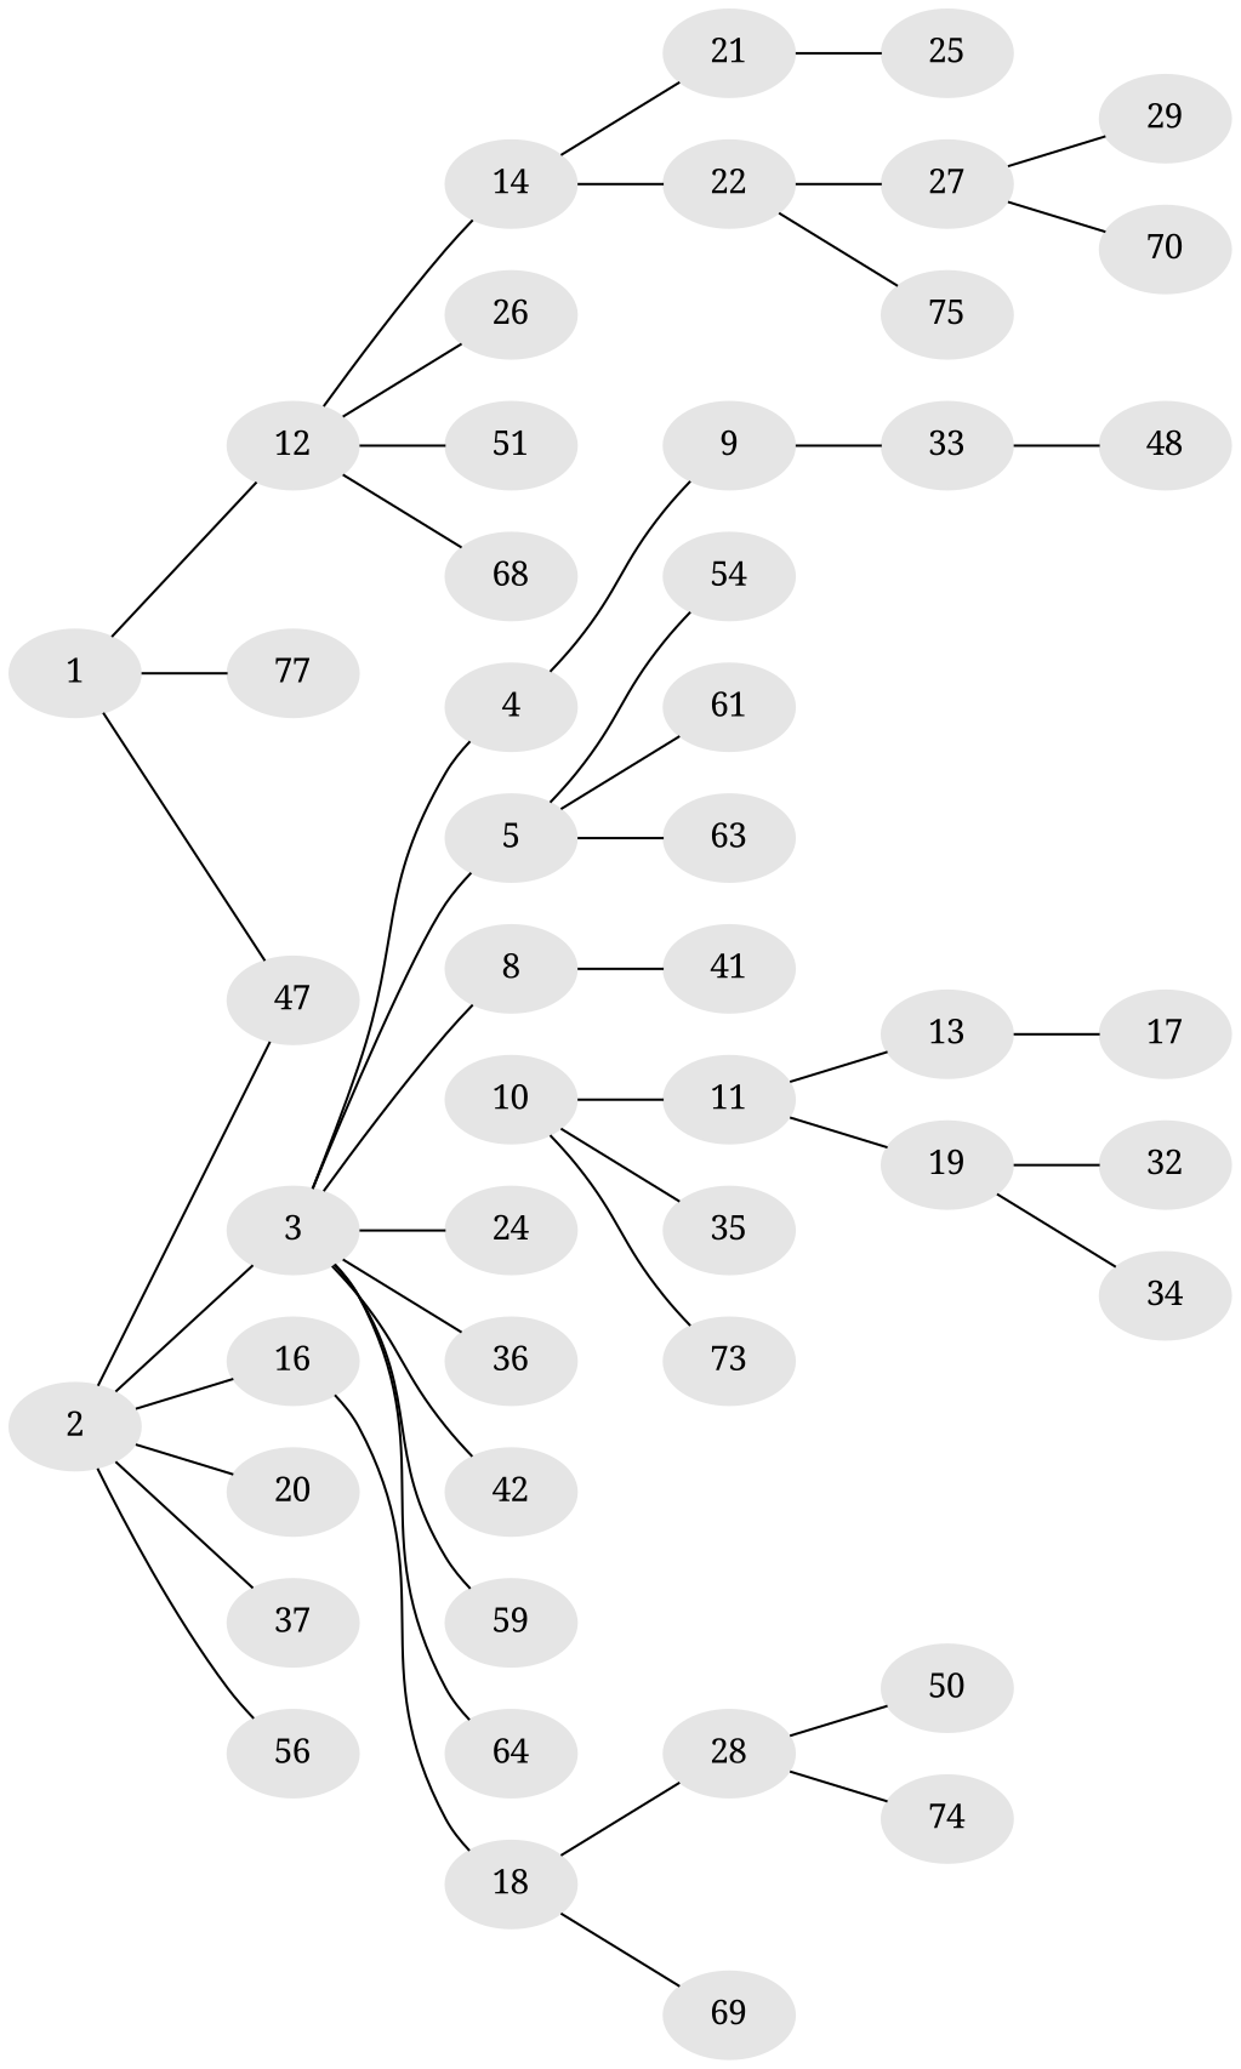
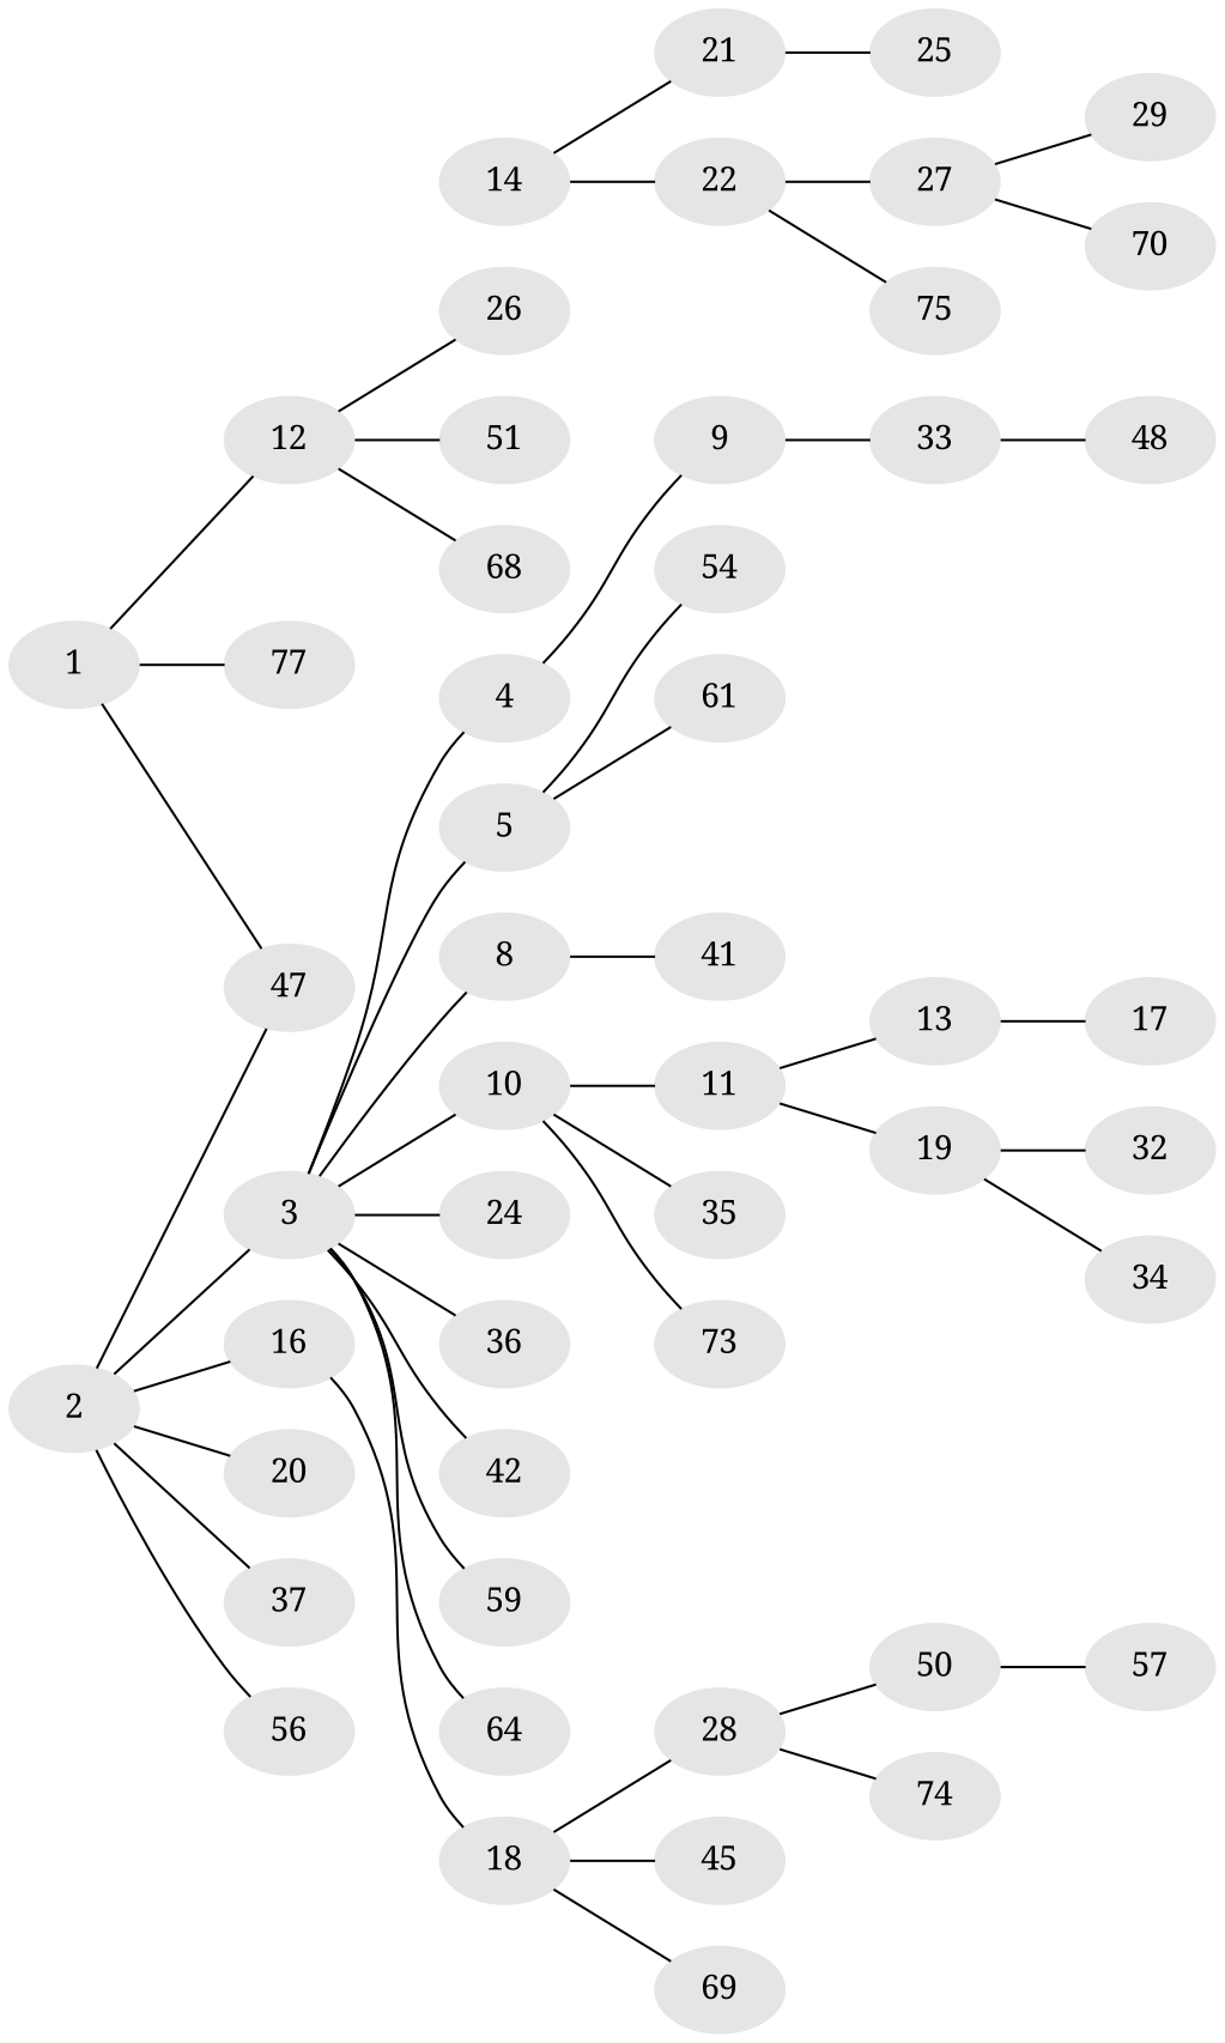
  graph {
    fontname="Noto Serif"
    rankdir=LR
    node [color=gray90 fontname="Noto Serif" style=filled]
    edge [fontname="Noto Serif"]
    1 [super="+31"]
    12 [super="+30"]
    77
    47 [super="+76"]
    2 [super="+23"]
    3 [super="+52"]
    16 [super="+62"]
    20
    37
    56
    14 [super="+71"]
    26 [super="+46"]
    51 [super="+66"]
    68
    4 [super="+6"]
    5 [super="+7"]
    8
    10 [super="+15"]
    24 [super="+40"]
    36
    42 [super="+58"]
    59
    64
    18 [super="+55"]
    9
    54 [super="+65"]
    61
-   63
    41
    11 [super="+44"]
    35
    73
    33 [super="+39"]
    48
    13 [super="+72"]
    19 [super="+49"]
    17
    32
    34
    21
    22 [super="+38"]
    25 [super="+67"]
    27 [super="+60"]
    75
    28 [super="+43"]
+   45
    69
    50 [super="+53"]
    74
    29
    70
+   57
    1 -- 12
    1 -- 77
    1 -- 47
-   12 -- 14
    12 -- 26
    12 -- 51
    12 -- 68
    2 -- 47
    2 -- 3
    2 -- 16
    2 -- 20
    2 -- 37
    2 -- 56
    3 -- 4
    3 -- 5
    3 -- 8
+   3 -- 10
    3 -- 24
    3 -- 36
    3 -- 42
    3 -- 59
    3 -- 64
    16 -- 18
    14 -- 21
    14 -- 22
    4 -- 9
    5 -- 54
    5 -- 61
-   5 -- 63
    8 -- 41
    10 -- 11
    10 -- 35
    10 -- 73
    18 -- 28
+   18 -- 45
    18 -- 69
    9 -- 33
    11 -- 13
    11 -- 19
    33 -- 48
    13 -- 17
    19 -- 32
    19 -- 34
    21 -- 25
    22 -- 27
    22 -- 75
    27 -- 29
    27 -- 70
    28 -- 50
    28 -- 74
+   50 -- 57
  }
